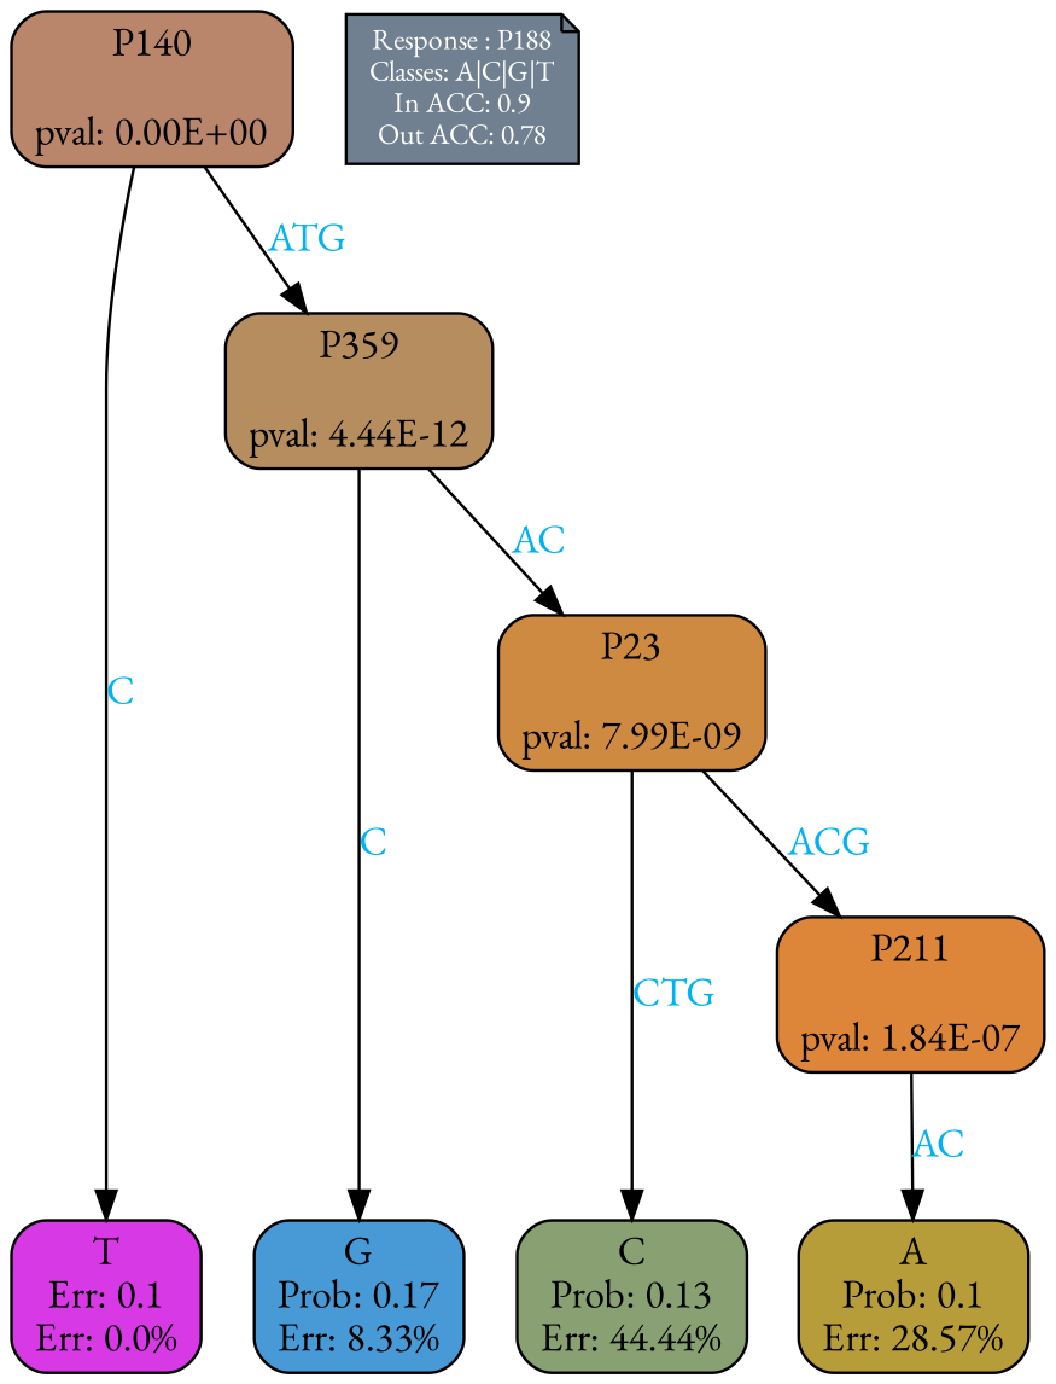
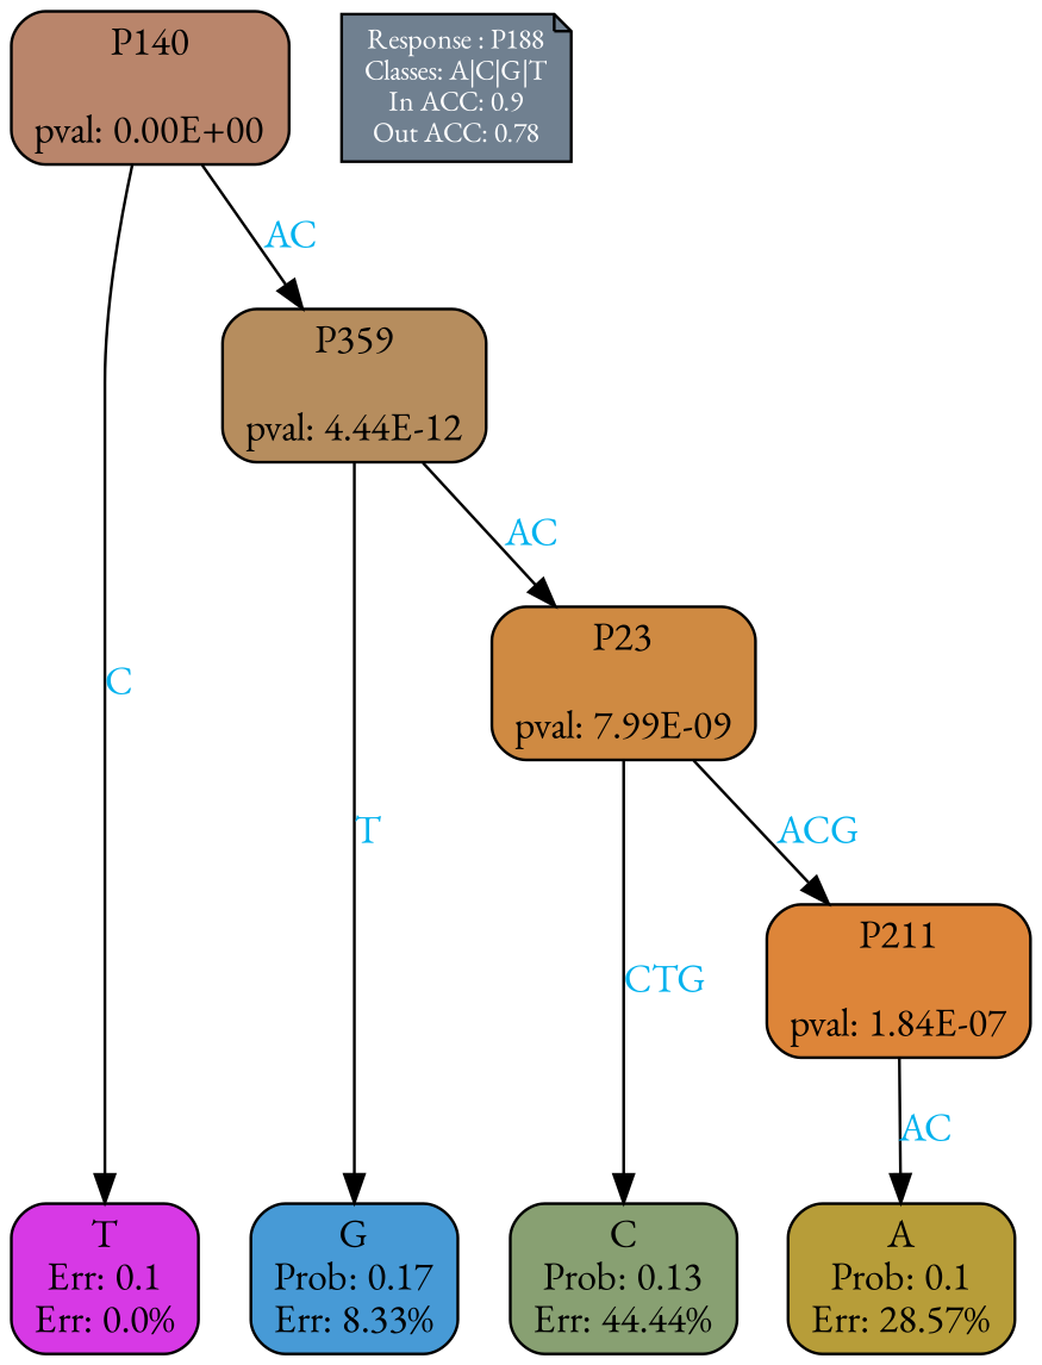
  digraph {
    fontname="EB Garamond"
    ranksep=equally
    splines=polylines
    node [color=black fontname="EB Garamond" shape=box style="filled, rounded"]
    edge [fontcolor=deepskyblue2 fontname="EB Garamond"]
    n1 [fillcolor="#b79d39" label="A\nProb: 0.1\nErr: 28.57%"]
    n2 [fillcolor="#88a072" label="C\nProb: 0.13\nErr: 44.44%"]
    n3 [fillcolor="#479ad6" label="G\nProb: 0.17\nErr: 8.33%"]
    n4 [fillcolor="#d739e5" label="T\nErr: 0.1\nErr: 0.0%"]
    n5 [align=left fillcolor=slategray fontcolor=white fontsize=10 label="Response : P188\nClasses: A|C|G|T\nIn ACC: 0.9\nOut ACC: 0.78\n" shape=note style=filled]
    n6 [fillcolor="#b9856b" label="P140\n\npval: 0.00E+00"]
    n7 [fillcolor="#b68d5e" label="P359\n\npval: 4.44E-12"]
    n8 [fillcolor="#cf8a42" label="P23\n\npval: 7.99E-09"]
    n9 [fillcolor="#dd8539" label="P211\n\npval: 1.84E-07"]
    subgraph sub_1 {
      rank=same
      n1
      n2
      n3
      n4
    }
    subgraph sub_2 {
      rank=same
      n5
      n6
    }
    n6 -> n4 [label=C]
-   n6 -> n7 [label=ATG]
-   n7 -> n3 [label=C]
+   n6 -> n7 [label=AC]
+   n7 -> n3 [label=T]
    n7 -> n8 [label=AC]
    n8 -> n2 [label=CTG]
    n8 -> n9 [label=ACG]
    n9 -> n1 [label=AC]
  }
